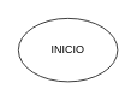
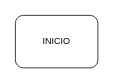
  <mxCell id="0" />
  <mxCell id="1" parent="0" />
- <mxCell id="2" value="INICIO" style="ellipse;whiteSpace=wrap;html=1;" vertex="1" parent="1"><mxGeometry x="20" y="20" width="110" height="70" as="geometry" /></mxCell>
+ <mxCell id="2" value="INICIO" style="whiteSpace=wrap;html=1;rounded=1;" vertex="1" parent="1"><mxGeometry x="20" y="20" width="110" height="70" as="geometry" /></mxCell>
